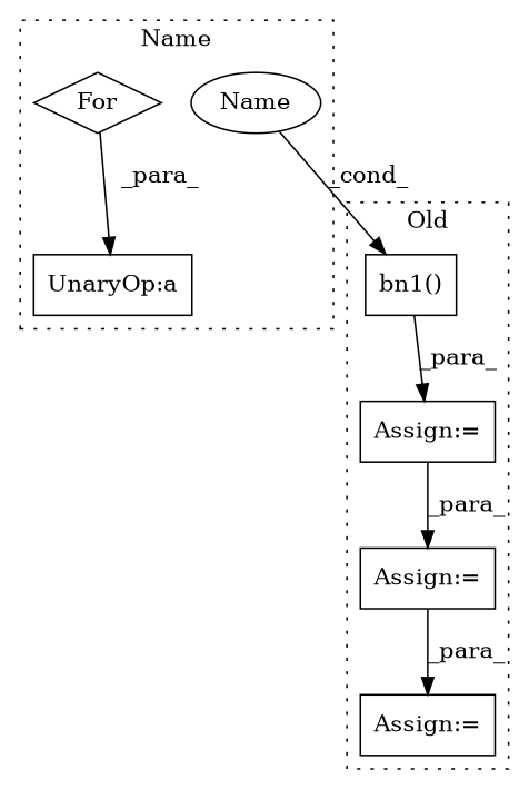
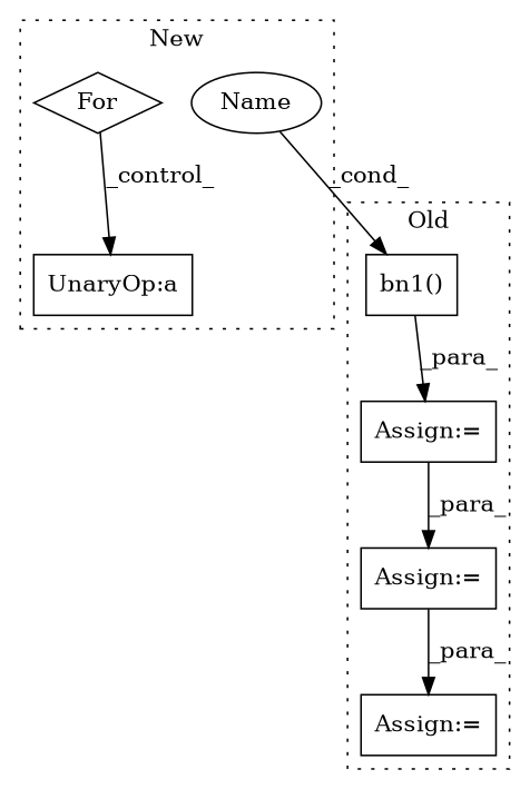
  digraph {
    node [a=68 l=3 shape=box]
    n1 [a=75 l="9,1" label="bn1()" s="1566,1597"]
    n2 [label="Assign:=" s=1721]
    n3 [label="Assign:=" s=1665]
    n4 [label="Assign:=" s=1556]
    n5 [a=107 l="4,5" label=For s="2075,2115" shape=diamond]
    n6 [a=61 label="UnaryOp:a" s=2162]
    n7 [a=87 l=5 label=Name s=2084 shape=ellipse]
    subgraph cluster_1 {
      label=Old
      style=dotted
      n1
      n2
      n3
      n4
    }
    subgraph cluster_2 {
-     label=Name
+     label=New
      style=dotted
      n5
      n6
      n7
    }
    n1 -> n4 [label=_para_]
    n3 -> n2 [label=_para_]
    n4 -> n3 [label=_para_]
-   n5 -> n6 [label=_para_]
+   n5 -> n6 [label=_control_]
    n7 -> n1 [label=_cond_]
  }
